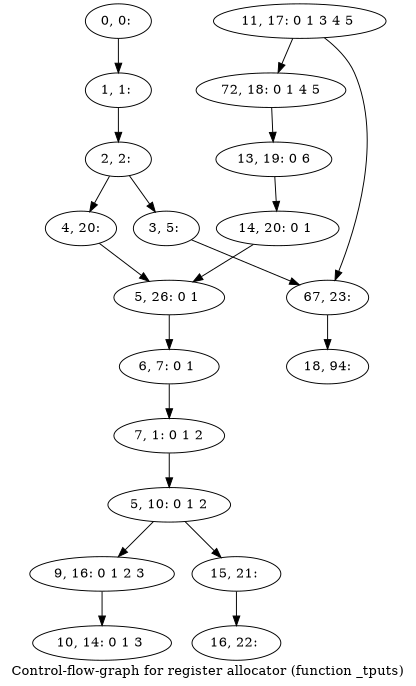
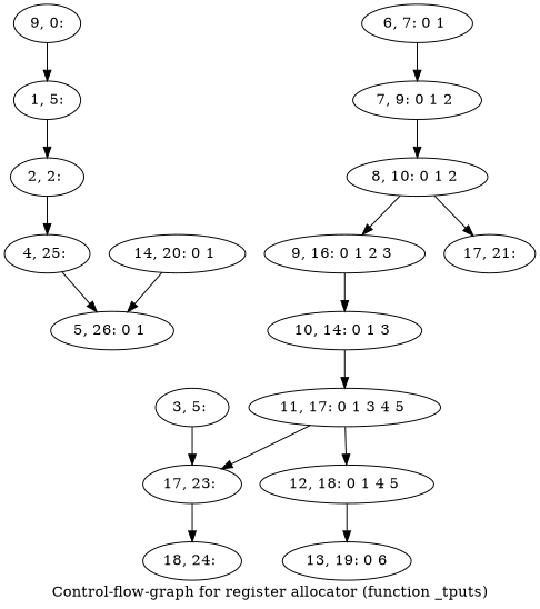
  digraph {
    label="Control-flow-graph for register allocator (function _tputs)"
-   n1 [label="0, 0: "]
-   n2 [label="1, 1: "]
+   n1 [label="9, 0:"]
+   n2 [label="1, 5:"]
    n3 [label="2, 2: "]
    n4 [label="3, 5: "]
-   n5 [label="4, 20:"]
-   n6 [label="67, 23:"]
+   n5 [label="4, 25: "]
+   n6 [label="17, 23: "]
    n7 [label="5, 26: 0 1 "]
-   n8 [label="18, 94:"]
+   n8 [label="18, 24: "]
    n9 [label="6, 7: 0 1 "]
-   n10 [label="7, 1: 0 1 2"]
-   n11 [label="5, 10: 0 1 2"]
+   n10 [label="7, 9: 0 1 2 "]
+   n11 [label="8, 10: 0 1 2 "]
    n12 [label="9, 16: 0 1 2 3 "]
-   n13 [label="15, 21: "]
+   n13 [label="17, 21:"]
    n14 [label="10, 14: 0 1 3 "]
-   n15 [label="16, 22: "]
    n16 [label="11, 17: 0 1 3 4 5 "]
-   n17 [label="72, 18: 0 1 4 5"]
+   n17 [label="12, 18: 0 1 4 5 "]
    n18 [label="13, 19: 0 6"]
    n19 [label="14, 20: 0 1 "]
    n1 -> n2
    n2 -> n3
-   n3 -> n4
    n3 -> n5
    n4 -> n6
    n5 -> n7
    n6 -> n8
-   n7 -> n9
    n9 -> n10
    n10 -> n11
    n11 -> n12
    n11 -> n13
    n12 -> n14
-   n13 -> n15
+   n14 -> n16
    n16 -> n6
    n16 -> n17
    n17 -> n18
-   n18 -> n19
    n19 -> n7
  }
